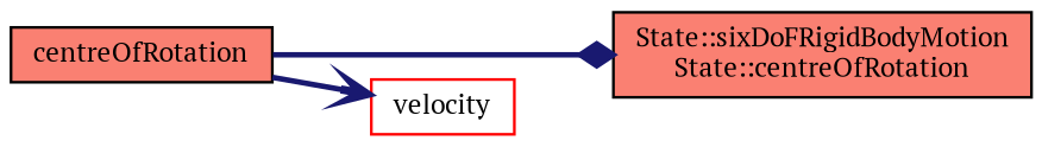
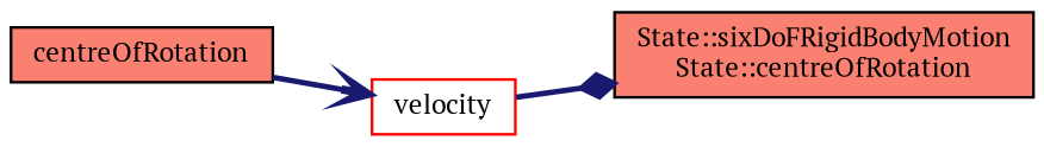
  digraph {
    fontname="PT Serif"
    rankdir=LR
    node [color=black fillcolor=salmon fontname="PT Serif" fontsize=10 shape=record style=filled]
    edge [color=midnightblue fontname="PT Serif" fontsize=10 labelfontname=FreeSans labelfontsize=10 style=bold]
    n1 [fontcolor=black height=0.2 label=centreOfRotation width=0.4]
    n2 [height=0.2 label="State::sixDoFRigidBodyMotion\lState::centreOfRotation" width=0.4]
    n3 [color=red fillcolor=white height=0.2 label=velocity width=0.4]
-   n1 -> n2 [arrowhead=diamond]
+   n3 -> n2 [arrowhead=diamond]
    n1 -> n3 [arrowhead=vee]
  }
